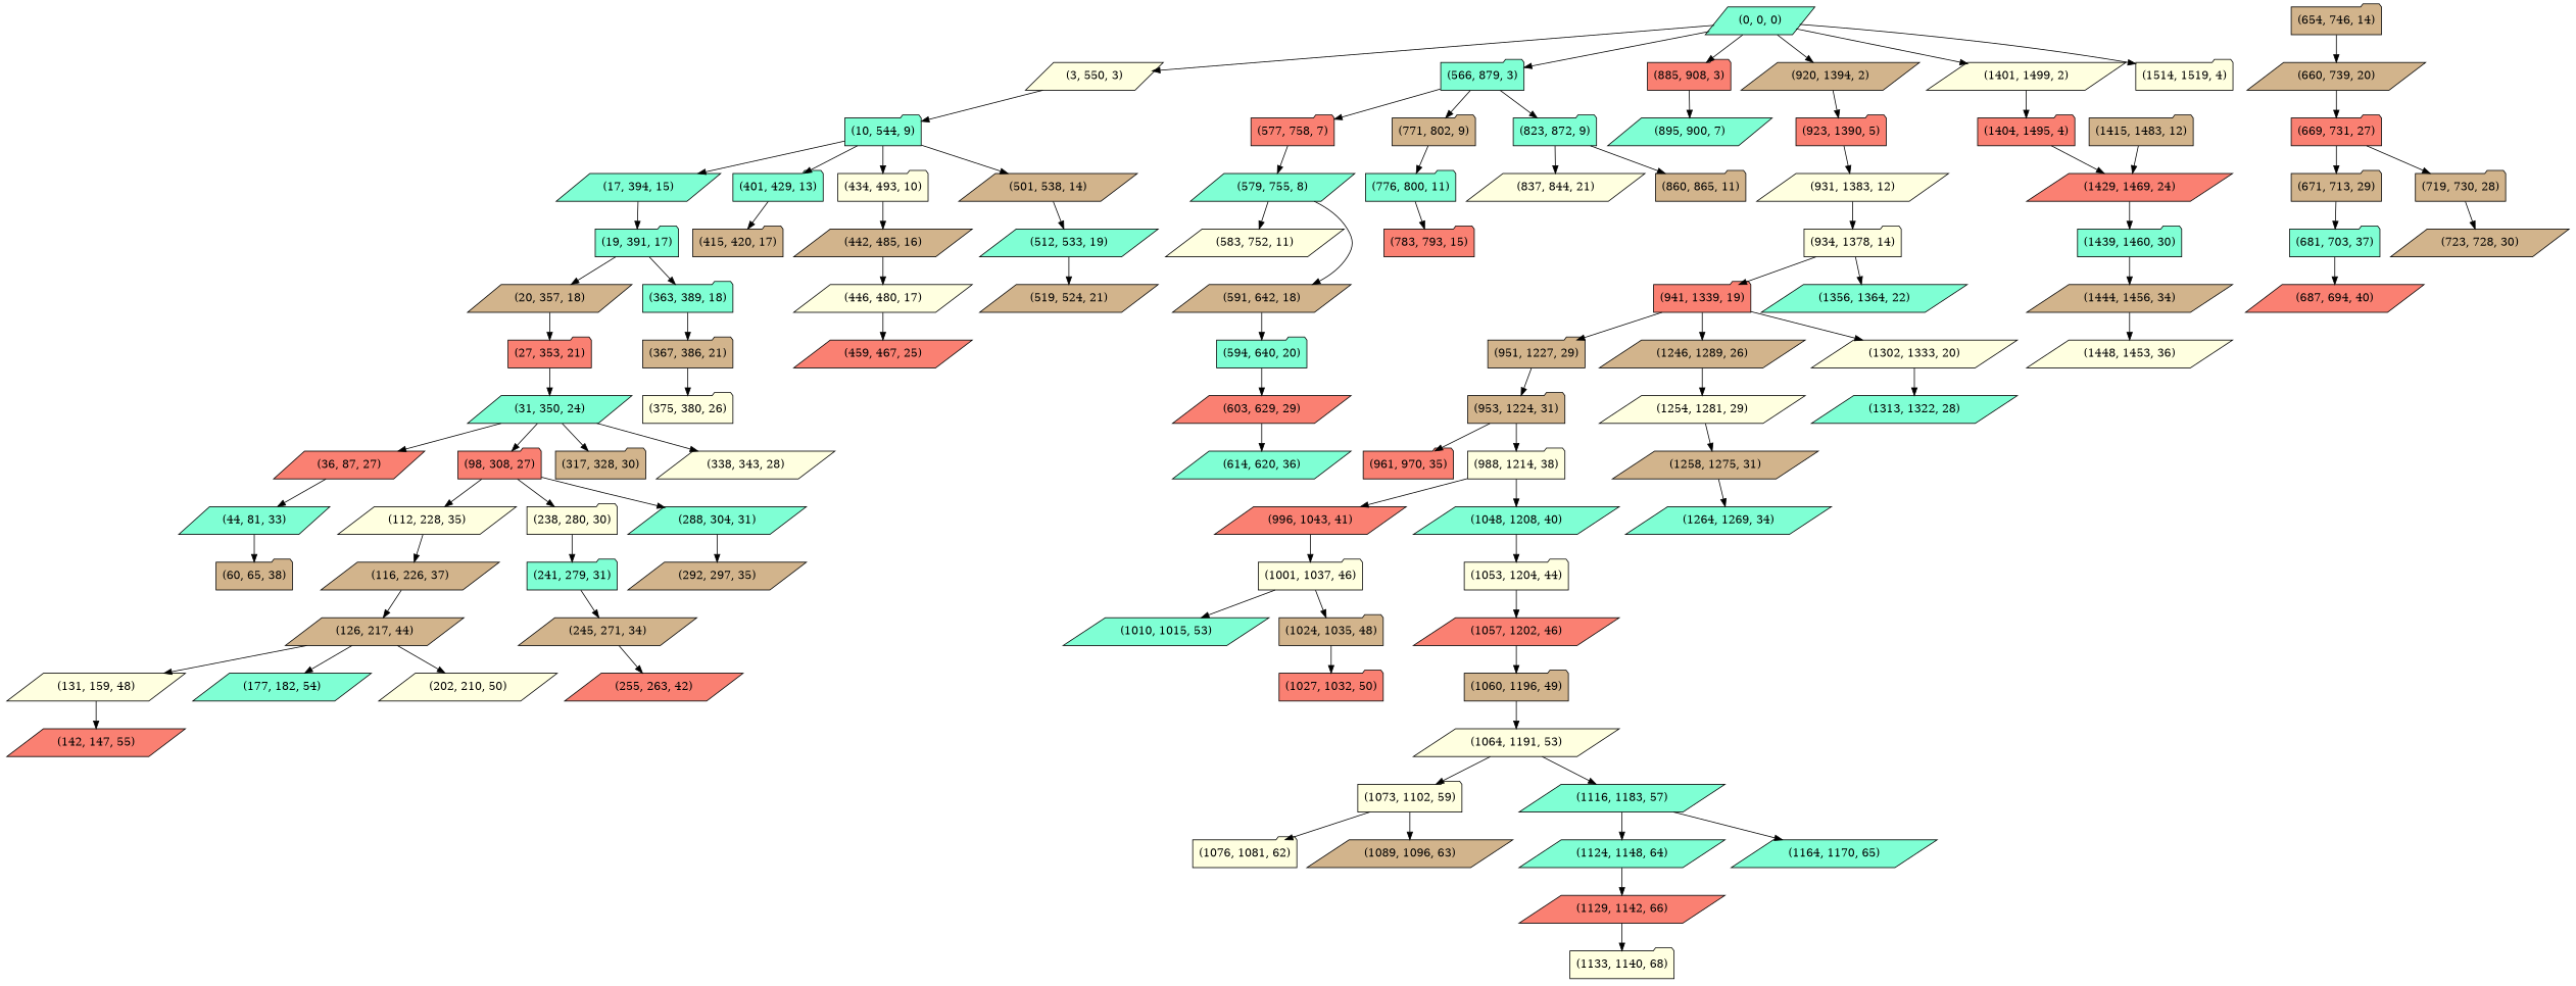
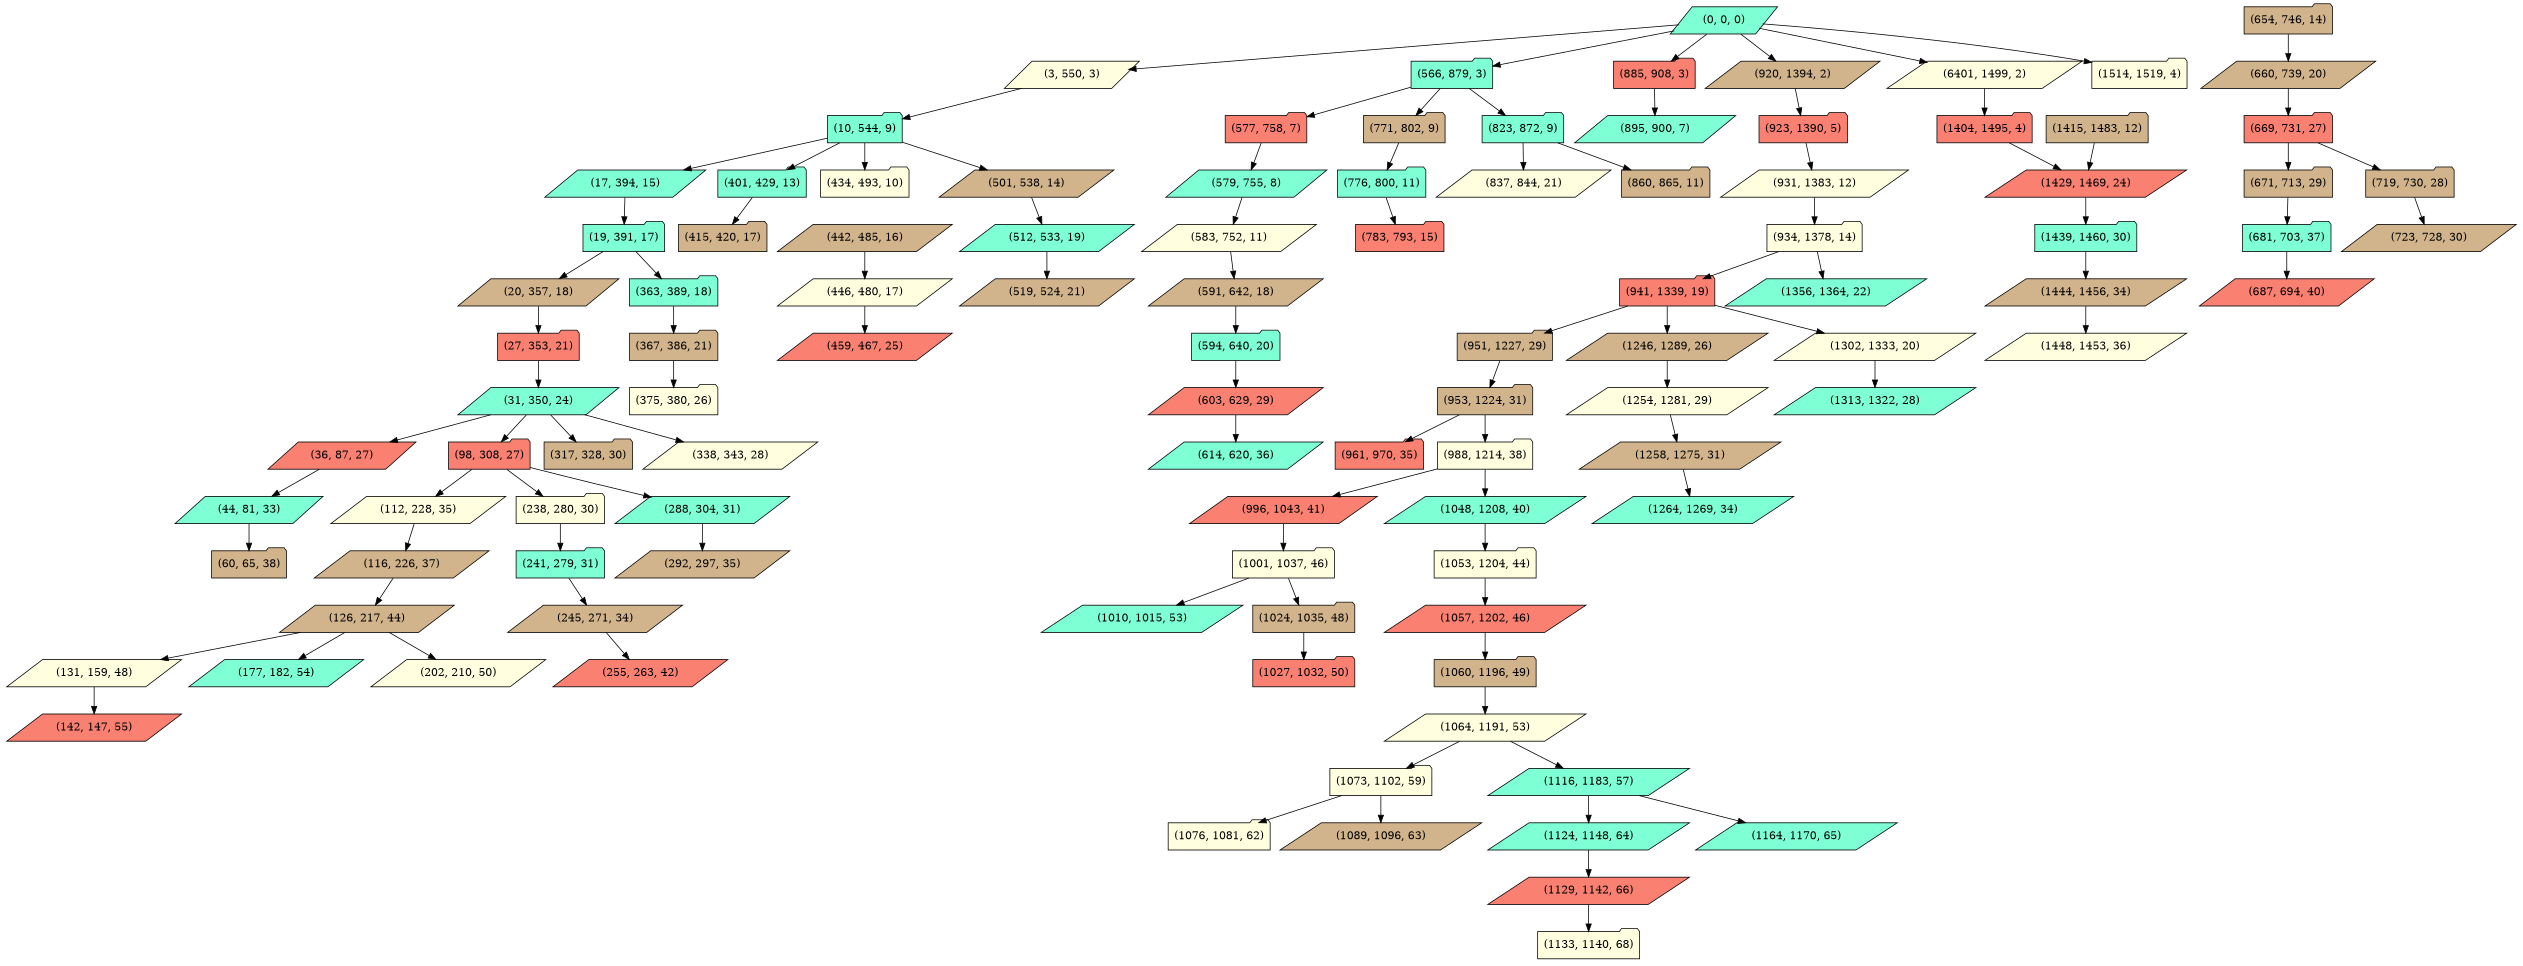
  digraph {
    node [fillcolor=tan shape=parallelogram style=filled]
    "(0, 0, 0)" [fillcolor=aquamarine]
    "(3, 550, 3)" [fillcolor=lightyellow]
    "(566, 879, 3)" [fillcolor=aquamarine shape=folder]
    "(885, 908, 3)" [fillcolor=salmon shape=folder]
    "(920, 1394, 2)"
-   "(1401, 1499, 2)" [fillcolor=lightyellow]
+   "(1401, 1499, 2)" [fillcolor=lightyellow label="(6401, 1499, 2)"]
    "(1514, 1519, 4)" [fillcolor=lightyellow shape=folder]
    "(10, 544, 9)" [fillcolor=aquamarine shape=folder]
    "(577, 758, 7)" [fillcolor=salmon shape=folder]
    "(771, 802, 9)" [shape=folder]
    "(823, 872, 9)" [fillcolor=aquamarine shape=folder]
    "(895, 900, 7)" [fillcolor=aquamarine]
    "(923, 1390, 5)" [fillcolor=salmon shape=folder]
    "(1404, 1495, 4)" [fillcolor=salmon shape=folder]
    "(17, 394, 15)" [fillcolor=aquamarine]
    n16 [fillcolor=aquamarine label="(401, 429, 13)" shape=folder]
    "(434, 493, 10)" [fillcolor=lightyellow shape=folder]
    "(501, 538, 14)"
    "(19, 391, 17)" [fillcolor=aquamarine shape=folder]
    "(415, 420, 17)" [shape=folder]
    "(442, 485, 16)"
    "(512, 533, 19)" [fillcolor=aquamarine]
    "(20, 357, 18)"
    "(363, 389, 18)" [fillcolor=aquamarine shape=folder]
    "(27, 353, 21)" [fillcolor=salmon shape=folder]
    "(367, 386, 21)" [shape=folder]
    "(31, 350, 24)" [fillcolor=aquamarine]
    "(36, 87, 27)" [fillcolor=salmon]
    "(98, 308, 27)" [fillcolor=salmon shape=folder]
    "(317, 328, 30)" [shape=folder]
    "(338, 343, 28)" [fillcolor=lightyellow]
    "(44, 81, 33)" [fillcolor=aquamarine]
    "(112, 228, 35)" [fillcolor=lightyellow]
    "(238, 280, 30)" [fillcolor=lightyellow shape=folder]
    "(288, 304, 31)" [fillcolor=aquamarine]
    "(60, 65, 38)" [shape=folder]
    "(116, 226, 37)"
    "(241, 279, 31)" [fillcolor=aquamarine shape=folder]
    "(292, 297, 35)"
    "(126, 217, 44)"
    "(131, 159, 48)" [fillcolor=lightyellow]
    "(177, 182, 54)" [fillcolor=aquamarine]
    "(202, 210, 50)" [fillcolor=lightyellow]
    "(142, 147, 55)" [fillcolor=salmon]
    "(245, 271, 34)"
    "(255, 263, 42)" [fillcolor=salmon]
    "(375, 380, 26)" [fillcolor=lightyellow shape=folder]
    "(446, 480, 17)" [fillcolor=lightyellow]
    "(459, 467, 25)" [fillcolor=salmon]
    "(519, 524, 21)"
    "(579, 755, 8)" [fillcolor=aquamarine]
    "(776, 800, 11)" [fillcolor=aquamarine shape=folder]
    "(837, 844, 21)" [fillcolor=lightyellow]
    "(860, 865, 11)" [shape=folder]
    "(583, 752, 11)" [fillcolor=lightyellow]
    "(591, 642, 18)"
    "(594, 640, 20)" [fillcolor=aquamarine shape=folder]
    "(654, 746, 14)" [shape=folder]
    "(660, 739, 20)"
    "(603, 629, 29)" [fillcolor=salmon]
    "(614, 620, 36)" [fillcolor=aquamarine]
    "(669, 731, 27)" [fillcolor=salmon shape=folder]
    "(671, 713, 29)" [shape=folder]
    "(719, 730, 28)" [shape=folder]
    "(681, 703, 37)" [fillcolor=aquamarine shape=folder]
    "(723, 728, 30)"
    "(687, 694, 40)" [fillcolor=salmon]
    "(783, 793, 15)" [fillcolor=salmon shape=folder]
    "(931, 1383, 12)" [fillcolor=lightyellow]
    "(934, 1378, 14)" [fillcolor=lightyellow shape=folder]
    "(941, 1339, 19)" [fillcolor=salmon shape=folder]
    "(1356, 1364, 22)" [fillcolor=aquamarine]
    "(951, 1227, 29)" [shape=folder]
    "(1246, 1289, 26)"
    "(1302, 1333, 20)" [fillcolor=lightyellow]
    "(953, 1224, 31)" [shape=folder]
    "(1254, 1281, 29)" [fillcolor=lightyellow]
    "(1313, 1322, 28)" [fillcolor=aquamarine]
    "(961, 970, 35)" [fillcolor=salmon shape=folder]
    "(988, 1214, 38)" [fillcolor=lightyellow shape=folder]
    "(996, 1043, 41)" [fillcolor=salmon]
    "(1048, 1208, 40)" [fillcolor=aquamarine]
    "(1001, 1037, 46)" [fillcolor=lightyellow shape=folder]
    "(1053, 1204, 44)" [fillcolor=lightyellow shape=folder]
    "(1010, 1015, 53)" [fillcolor=aquamarine]
    "(1024, 1035, 48)" [shape=folder]
    "(1027, 1032, 50)" [fillcolor=salmon shape=folder]
    "(1057, 1202, 46)" [fillcolor=salmon]
    "(1060, 1196, 49)" [shape=folder]
    "(1064, 1191, 53)" [fillcolor=lightyellow]
    "(1073, 1102, 59)" [fillcolor=lightyellow shape=folder]
    "(1116, 1183, 57)" [fillcolor=aquamarine]
    "(1076, 1081, 62)" [fillcolor=lightyellow shape=folder]
    "(1089, 1096, 63)"
    "(1124, 1148, 64)" [fillcolor=aquamarine]
    "(1164, 1170, 65)" [fillcolor=aquamarine]
    "(1129, 1142, 66)" [fillcolor=salmon]
    "(1133, 1140, 68)" [fillcolor=lightyellow shape=folder]
    "(1258, 1275, 31)"
    "(1264, 1269, 34)" [fillcolor=aquamarine]
    "(1429, 1469, 24)" [fillcolor=salmon]
    "(1415, 1483, 12)" [shape=folder]
    "(1439, 1460, 30)" [fillcolor=aquamarine shape=folder]
    "(1444, 1456, 34)"
    "(1448, 1453, 36)" [fillcolor=lightyellow]
    "(0, 0, 0)" -> "(3, 550, 3)"
    "(0, 0, 0)" -> "(566, 879, 3)"
    "(0, 0, 0)" -> "(885, 908, 3)"
    "(0, 0, 0)" -> "(920, 1394, 2)"
    "(0, 0, 0)" -> "(1401, 1499, 2)"
    "(0, 0, 0)" -> "(1514, 1519, 4)"
    "(3, 550, 3)" -> "(10, 544, 9)"
    "(566, 879, 3)" -> "(577, 758, 7)"
    "(566, 879, 3)" -> "(771, 802, 9)"
    "(566, 879, 3)" -> "(823, 872, 9)"
    "(885, 908, 3)" -> "(895, 900, 7)"
    "(920, 1394, 2)" -> "(923, 1390, 5)"
    "(1401, 1499, 2)" -> "(1404, 1495, 4)"
    "(10, 544, 9)" -> "(17, 394, 15)"
    "(10, 544, 9)" -> n16
    "(10, 544, 9)" -> "(434, 493, 10)"
    "(10, 544, 9)" -> "(501, 538, 14)"
    "(577, 758, 7)" -> "(579, 755, 8)"
    "(771, 802, 9)" -> "(776, 800, 11)"
    "(823, 872, 9)" -> "(837, 844, 21)"
    "(823, 872, 9)" -> "(860, 865, 11)"
    "(923, 1390, 5)" -> "(931, 1383, 12)"
    "(1404, 1495, 4)" -> "(1429, 1469, 24)"
    "(17, 394, 15)" -> "(19, 391, 17)"
    n16 -> "(415, 420, 17)"
-   "(434, 493, 10)" -> "(442, 485, 16)"
    "(501, 538, 14)" -> "(512, 533, 19)"
    "(19, 391, 17)" -> "(20, 357, 18)"
    "(19, 391, 17)" -> "(363, 389, 18)"
    "(442, 485, 16)" -> "(446, 480, 17)"
    "(512, 533, 19)" -> "(519, 524, 21)"
    "(20, 357, 18)" -> "(27, 353, 21)"
    "(363, 389, 18)" -> "(367, 386, 21)"
    "(27, 353, 21)" -> "(31, 350, 24)"
    "(367, 386, 21)" -> "(375, 380, 26)"
    "(31, 350, 24)" -> "(36, 87, 27)"
    "(31, 350, 24)" -> "(98, 308, 27)"
    "(31, 350, 24)" -> "(317, 328, 30)"
    "(31, 350, 24)" -> "(338, 343, 28)"
    "(36, 87, 27)" -> "(44, 81, 33)"
    "(98, 308, 27)" -> "(112, 228, 35)"
    "(98, 308, 27)" -> "(238, 280, 30)"
    "(98, 308, 27)" -> "(288, 304, 31)"
    "(44, 81, 33)" -> "(60, 65, 38)"
    "(112, 228, 35)" -> "(116, 226, 37)"
    "(238, 280, 30)" -> "(241, 279, 31)"
    "(288, 304, 31)" -> "(292, 297, 35)"
    "(116, 226, 37)" -> "(126, 217, 44)"
    "(241, 279, 31)" -> "(245, 271, 34)"
    "(126, 217, 44)" -> "(131, 159, 48)"
    "(126, 217, 44)" -> "(177, 182, 54)"
    "(126, 217, 44)" -> "(202, 210, 50)"
    "(131, 159, 48)" -> "(142, 147, 55)"
    "(245, 271, 34)" -> "(255, 263, 42)"
    "(446, 480, 17)" -> "(459, 467, 25)"
    "(579, 755, 8)" -> "(583, 752, 11)"
    "(776, 800, 11)" -> "(783, 793, 15)"
-   "(579, 755, 8)" -> "(591, 642, 18)"
+   "(583, 752, 11)" -> "(591, 642, 18)"
    "(591, 642, 18)" -> "(594, 640, 20)"
    "(594, 640, 20)" -> "(603, 629, 29)"
    "(654, 746, 14)" -> "(660, 739, 20)"
    "(660, 739, 20)" -> "(669, 731, 27)"
    "(603, 629, 29)" -> "(614, 620, 36)"
    "(669, 731, 27)" -> "(671, 713, 29)"
    "(669, 731, 27)" -> "(719, 730, 28)"
    "(671, 713, 29)" -> "(681, 703, 37)"
    "(719, 730, 28)" -> "(723, 728, 30)"
    "(681, 703, 37)" -> "(687, 694, 40)"
    "(931, 1383, 12)" -> "(934, 1378, 14)"
    "(934, 1378, 14)" -> "(941, 1339, 19)"
    "(934, 1378, 14)" -> "(1356, 1364, 22)"
    "(941, 1339, 19)" -> "(951, 1227, 29)"
    "(941, 1339, 19)" -> "(1246, 1289, 26)"
    "(941, 1339, 19)" -> "(1302, 1333, 20)"
    "(951, 1227, 29)" -> "(953, 1224, 31)"
    "(1246, 1289, 26)" -> "(1254, 1281, 29)"
    "(1302, 1333, 20)" -> "(1313, 1322, 28)"
    "(953, 1224, 31)" -> "(961, 970, 35)"
    "(953, 1224, 31)" -> "(988, 1214, 38)"
    "(1254, 1281, 29)" -> "(1258, 1275, 31)"
    "(988, 1214, 38)" -> "(996, 1043, 41)"
    "(988, 1214, 38)" -> "(1048, 1208, 40)"
    "(996, 1043, 41)" -> "(1001, 1037, 46)"
    "(1048, 1208, 40)" -> "(1053, 1204, 44)"
    "(1001, 1037, 46)" -> "(1010, 1015, 53)"
    "(1001, 1037, 46)" -> "(1024, 1035, 48)"
    "(1053, 1204, 44)" -> "(1057, 1202, 46)"
    "(1024, 1035, 48)" -> "(1027, 1032, 50)"
    "(1057, 1202, 46)" -> "(1060, 1196, 49)"
    "(1060, 1196, 49)" -> "(1064, 1191, 53)"
    "(1064, 1191, 53)" -> "(1073, 1102, 59)"
    "(1064, 1191, 53)" -> "(1116, 1183, 57)"
    "(1073, 1102, 59)" -> "(1076, 1081, 62)"
    "(1073, 1102, 59)" -> "(1089, 1096, 63)"
    "(1116, 1183, 57)" -> "(1124, 1148, 64)"
    "(1116, 1183, 57)" -> "(1164, 1170, 65)"
    "(1124, 1148, 64)" -> "(1129, 1142, 66)"
    "(1129, 1142, 66)" -> "(1133, 1140, 68)"
    "(1258, 1275, 31)" -> "(1264, 1269, 34)"
    "(1429, 1469, 24)" -> "(1439, 1460, 30)"
    "(1415, 1483, 12)" -> "(1429, 1469, 24)"
    "(1439, 1460, 30)" -> "(1444, 1456, 34)"
    "(1444, 1456, 34)" -> "(1448, 1453, 36)"
  }
